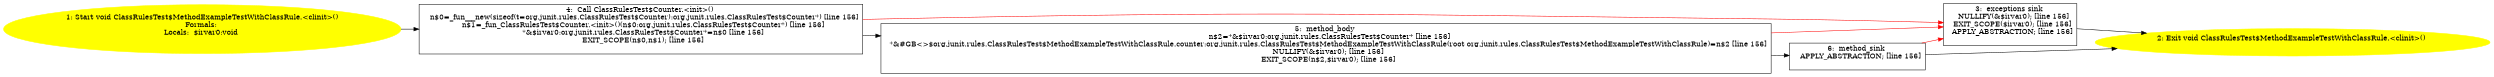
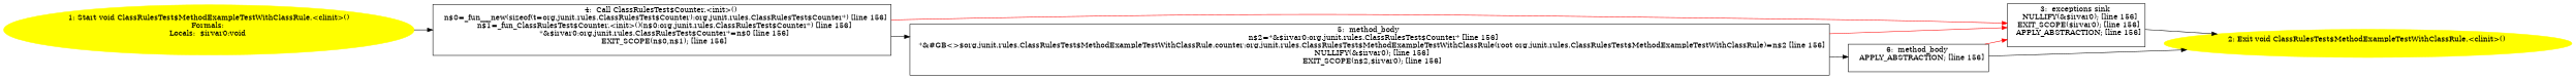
  digraph {
    rankdir=LR
    node [shape=box]
    n1 [color=yellow label="1: Start void ClassRulesTest$MethodExampleTestWithClassRule.<clinit>()\nFormals: \nLocals:  $irvar0:void \n  " style=filled shape=""]
    n2 [label="4:  Call ClassRulesTest$Counter.<init>() \n   n$0=_fun___new(sizeof(t=org.junit.rules.ClassRulesTest$Counter):org.junit.rules.ClassRulesTest$Counter*) [line 156]\n  n$1=_fun_ClassRulesTest$Counter.<init>()(n$0:org.junit.rules.ClassRulesTest$Counter*) [line 156]\n  *&$irvar0:org.junit.rules.ClassRulesTest$Counter*=n$0 [line 156]\n  EXIT_SCOPE(n$0,n$1); [line 156]\n "]
    n3 [label="3:  exceptions sink \n   NULLIFY(&$irvar0); [line 156]\n  EXIT_SCOPE($irvar0); [line 156]\n  APPLY_ABSTRACTION; [line 156]\n "]
    n4 [label="5:  method_body \n   n$2=*&$irvar0:org.junit.rules.ClassRulesTest$Counter* [line 156]\n  *&#GB<>$org.junit.rules.ClassRulesTest$MethodExampleTestWithClassRule.counter:org.junit.rules.ClassRulesTest$MethodExampleTestWithClassRule(root org.junit.rules.ClassRulesTest$MethodExampleTestWithClassRule)=n$2 [line 156]\n  NULLIFY(&$irvar0); [line 156]\n  EXIT_SCOPE(n$2,$irvar0); [line 156]\n "]
    n5 [color=yellow label="2: Exit void ClassRulesTest$MethodExampleTestWithClassRule.<clinit>() \n  " style=filled shape=""]
-   n6 [label="6:  method_sink \n   APPLY_ABSTRACTION; [line 156]\n "]
+   n6 [label="6:  method_body \n   APPLY_ABSTRACTION; [line 156]\n "]
    n1 -> n2
    n2 -> n3 [color=red]
    n2 -> n4
    n3 -> n5
    n4 -> n3 [color=red]
    n4 -> n6
    n6 -> n3 [color=red]
    n6 -> n5
  }
